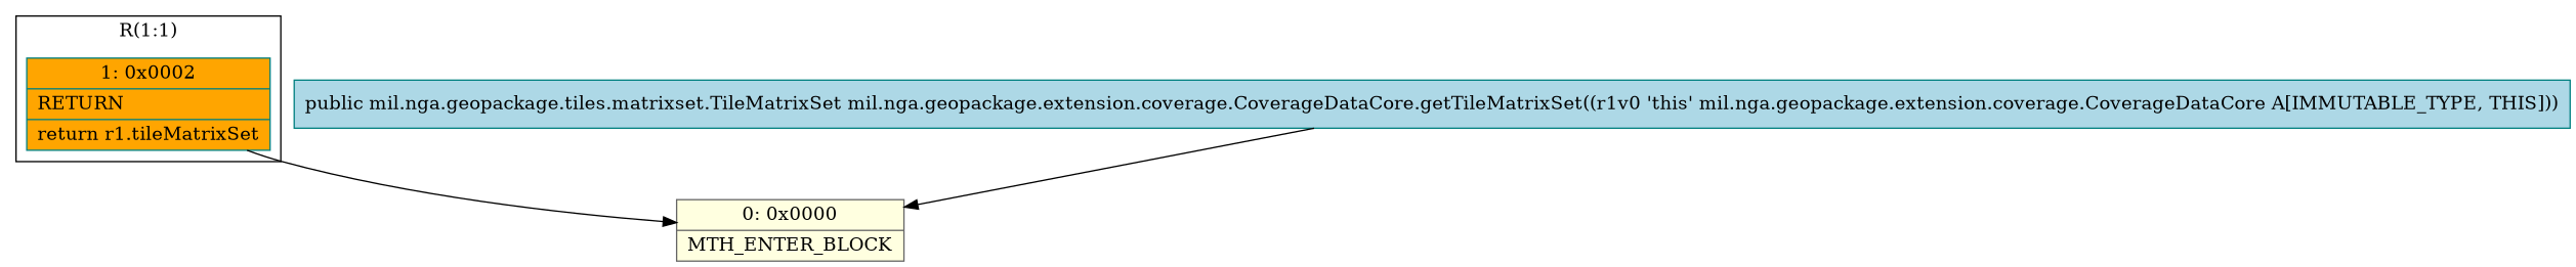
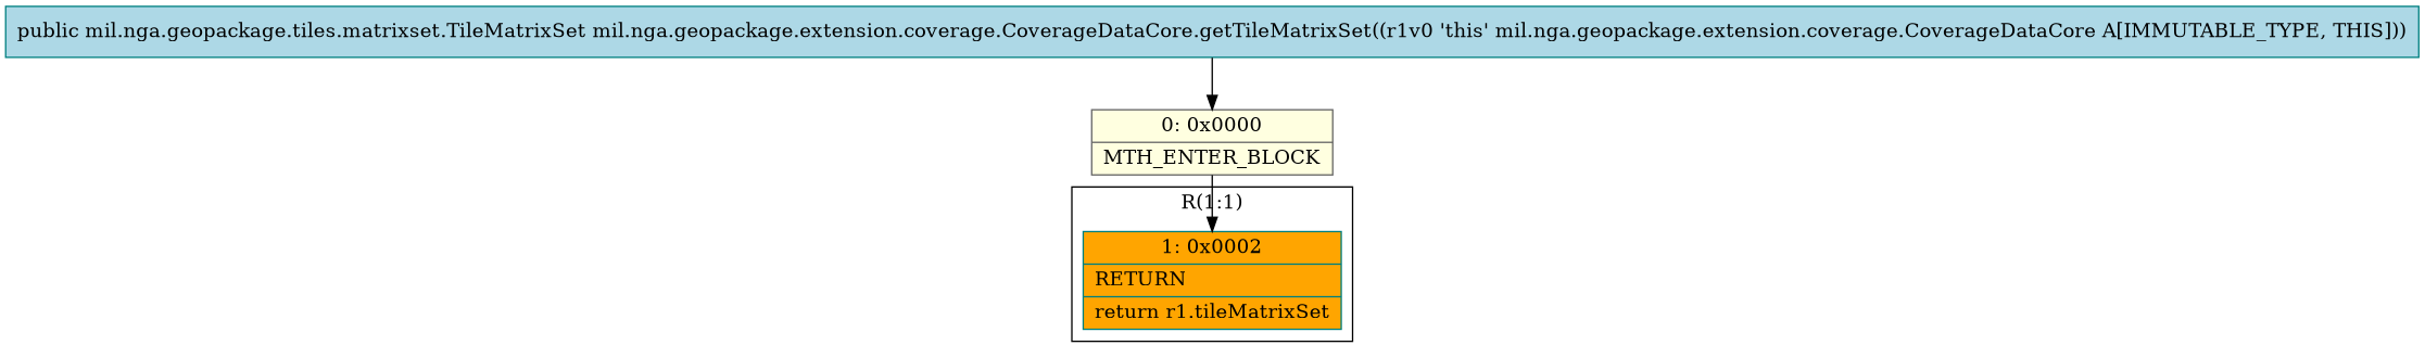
  digraph {
    node [color=teal shape=record style=filled]
    n1 [label="{1\:\ 0x0002|RETURN\l|return r1.tileMatrixSet\l}" fillcolor=orange]
    n2 [color=gray40 label="{0\:\ 0x0000|MTH_ENTER_BLOCK\l}" fillcolor=lightyellow]
    n3 [label="{public mil.nga.geopackage.tiles.matrixset.TileMatrixSet mil.nga.geopackage.extension.coverage.CoverageDataCore.getTileMatrixSet((r1v0 'this' mil.nga.geopackage.extension.coverage.CoverageDataCore A[IMMUTABLE_TYPE, THIS])) }" fillcolor=lightblue]
    subgraph cluster_1 {
      label="R(1:1)"
      n1
    }
-   n1 -> n2
+   n2 -> n1
    n3 -> n2
  }
